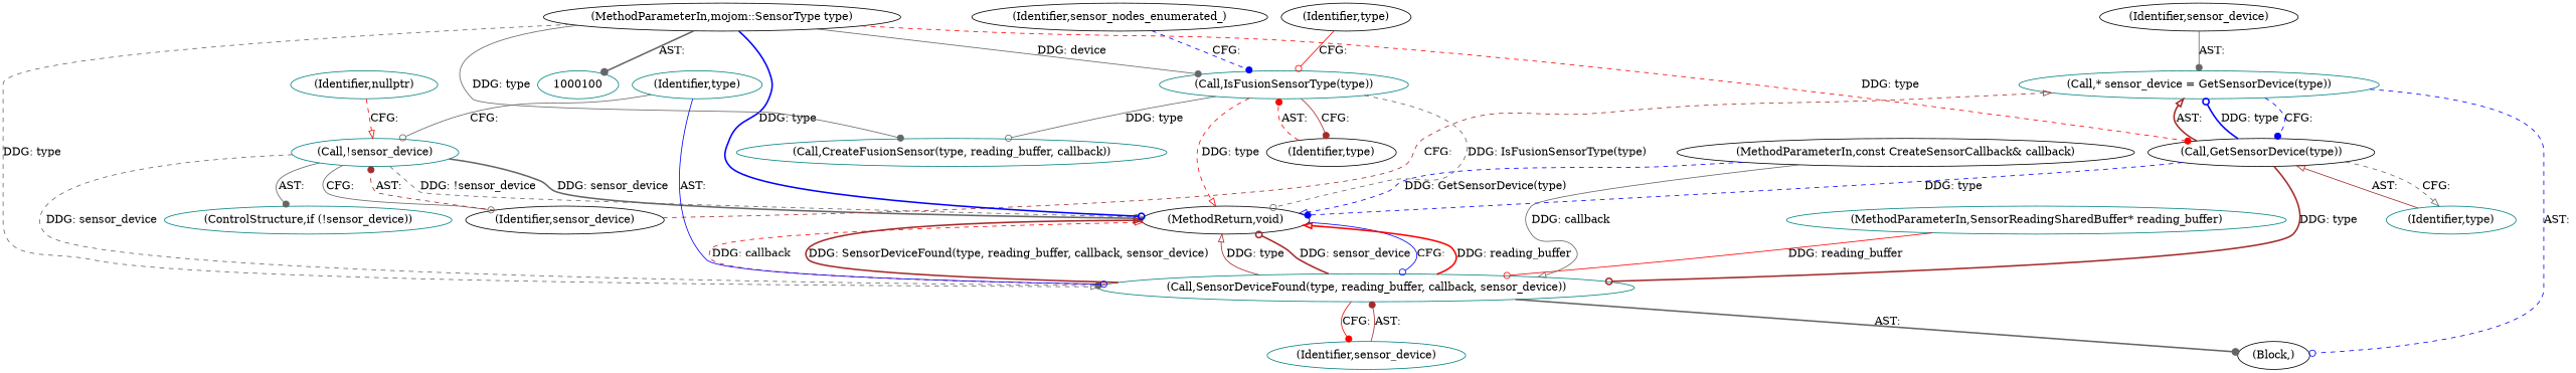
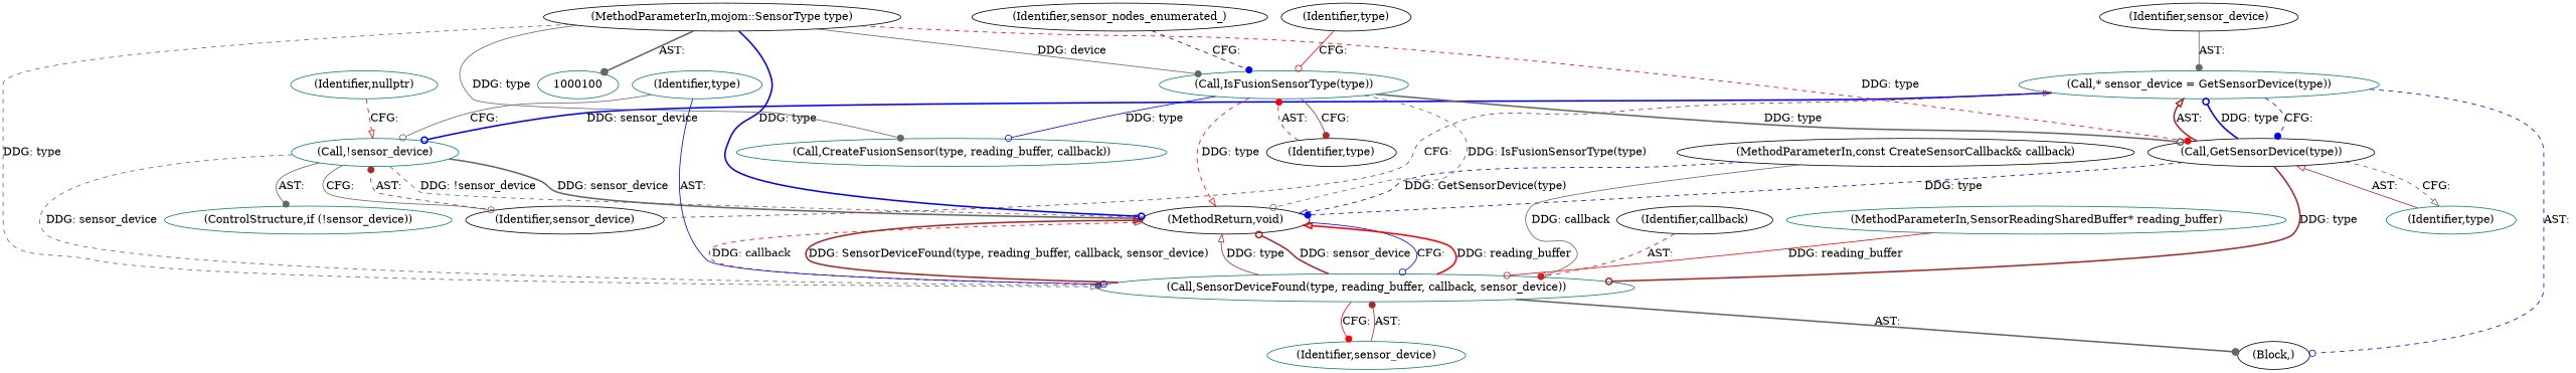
  digraph {
    node [color=teal]
    edge [arrowhead=dot color=gray40 style=dashed]
    n1 [label="(Call,* sensor_device = GetSensorDevice(type))"]
    n2 [color=black label="(Call,GetSensorDevice(type))"]
    n3 [label="(Call,!sensor_device)"]
    n4 [color=black label="(Block,)"]
    n5 [color=black label="(MethodReturn,void)"]
    n6 [label="(Call,SensorDeviceFound(type, reading_buffer, callback, sensor_device))"]
    n7 [label="(Identifier,type)"]
    n8 [label="(ControlStructure,if (!sensor_device))"]
    n9 [color=black label="(Identifier,sensor_device)"]
    n10 [label="(Identifier,sensor_device)"]
    n11 [label="(Call,IsFusionSensorType(type))"]
    n12 [color=black label="(Identifier,type)"]
    n13 [label="(Call,CreateFusionSensor(type, reading_buffer, callback))"]
    n14 [color=black label="(MethodParameterIn,mojom::SensorType type)"]
    1000100
+   n16 [color=black label="(Identifier,callback)"]
    n17 [color=black label="(Identifier,type)"]
    n18 [label="(MethodParameterIn,SensorReadingSharedBuffer* reading_buffer)"]
    n19 [color=black label="(MethodParameterIn,const CreateSensorCallback& callback)"]
    n20 [color=black label="(Identifier,sensor_nodes_enumerated_)"]
    n21 [label="(Identifier,type)"]
    n22 [label="(Identifier,nullptr)"]
    n23 [color=black label="(Identifier,sensor_device)"]
    n1 -> n2 [color=blue label="CFG: "]
+   n1 -> n3 [arrowhead=odot color=blue label="DDG: sensor_device" style=bold]
    n1 -> n4 [arrowhead=odot color=blue label="AST: "]
    n2 -> n1 [arrowhead=onormal color=brown label="AST: " style=bold]
    n2 -> n1 [arrowhead=odot color=blue label="DDG: type" style=bold]
    n2 -> n5 [color=blue label="DDG: type"]
    n2 -> n6 [arrowhead=odot color=brown label="DDG: type" style=bold]
    n2 -> n7 [arrowhead=onormal label="CFG: "]
    n3 -> n5 [arrowhead=onormal label="DDG: sensor_device" style=bold]
    n3 -> n5 [arrowhead=onormal label="DDG: !sensor_device"]
    n3 -> n6 [label="DDG: sensor_device"]
    n3 -> n8 [label="AST: " style=solid]
    n3 -> n9 [arrowhead=odot label="CFG: " style=solid]
    n5 -> n6 [arrowhead=odot color=blue label="CFG: " style=solid]
    n6 -> n4 [label="AST: " style=bold]
    n6 -> n5 [arrowhead=onormal color=red label="DDG: reading_buffer" style=bold]
    n6 -> n5 [arrowhead=onormal color=red label="DDG: callback"]
    n6 -> n5 [arrowhead=onormal color=brown label="DDG: SensorDeviceFound(type, reading_buffer, callback, sensor_device)" style=bold]
    n6 -> n5 [arrowhead=onormal color=brown label="DDG: type" style=solid]
    n6 -> n5 [arrowhead=odot color=brown label="DDG: sensor_device" style=bold]
    n6 -> n10 [color=red label="CFG: " style=solid]
    n7 -> n2 [arrowhead=onormal color=brown label="AST: " style=solid]
    n9 -> n1 [arrowhead=onormal color=brown label="CFG: "]
    n9 -> n3 [color=brown label="AST: "]
    n10 -> n6 [color=brown label="AST: " style=solid]
+   n11 -> n2 [arrowhead=odot label="DDG: type" style=bold]
    n11 -> n5 [arrowhead=odot label="DDG: IsFusionSensorType(type)"]
    n11 -> n5 [arrowhead=onormal color=red label="DDG: type"]
    n11 -> n12 [color=brown label="CFG: " style=solid]
-   n11 -> n13 [arrowhead=odot label="DDG: type" style=solid]
+   n11 -> n13 [arrowhead=odot color=blue label="DDG: type" style=solid]
    n12 -> n11 [color=red label="AST: "]
    n14 -> n2 [color=red label="DDG: type"]
    n14 -> n5 [arrowhead=odot color=blue label="DDG: type" style=bold]
    n14 -> n6 [arrowhead=onormal label="DDG: type"]
    n14 -> n11 [label="DDG: device" style=solid]
    n14 -> n13 [label="DDG: type" style=solid]
    n14 -> 1000100 [label="AST: " style=bold]
+   n16 -> n6 [color=red label="AST: "]
    n17 -> n11 [arrowhead=odot color=red label="CFG: " style=solid]
    n18 -> n6 [arrowhead=odot color=red label="DDG: reading_buffer" style=solid]
    n19 -> n5 [arrowhead=onormal color=blue label="DDG: GetSensorDevice(type)"]
    n19 -> n6 [arrowhead=onormal label="DDG: callback" style=solid]
    n20 -> n11 [color=blue label="CFG: "]
    n21 -> n3 [arrowhead=odot label="CFG: " style=solid]
    n21 -> n6 [arrowhead=odot color=blue label="AST: " style=solid]
    n22 -> n3 [arrowhead=onormal color=red label="CFG: "]
    n23 -> n1 [label="AST: " style=solid]
  }
